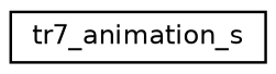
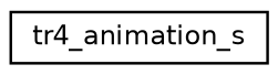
  digraph {
    rankdir=LR
-   n1 [color=black fillcolor=white fontname=Helvetica fontsize=10 height=0.2 label=tr7_animation_s shape=record style=filled width=0.4]
+   n1 [color=black fillcolor=white fontname=Helvetica fontsize=10 height=0.2 label=tr4_animation_s shape=record style=filled width=0.4]
  }
